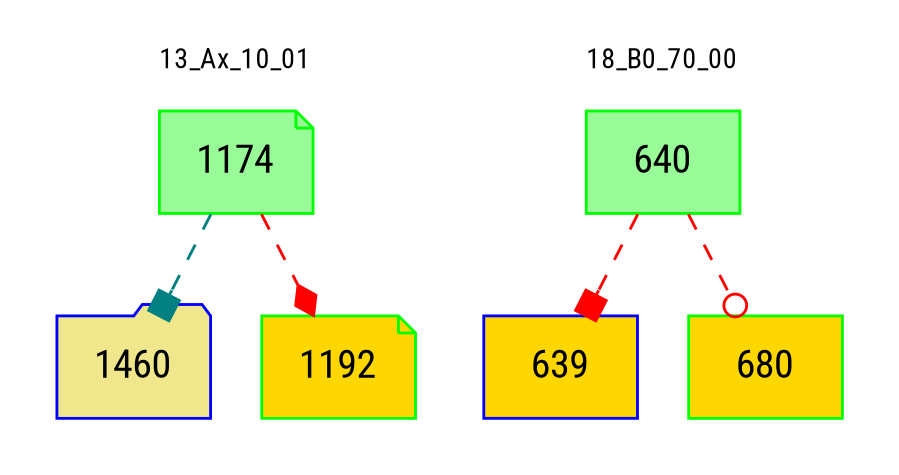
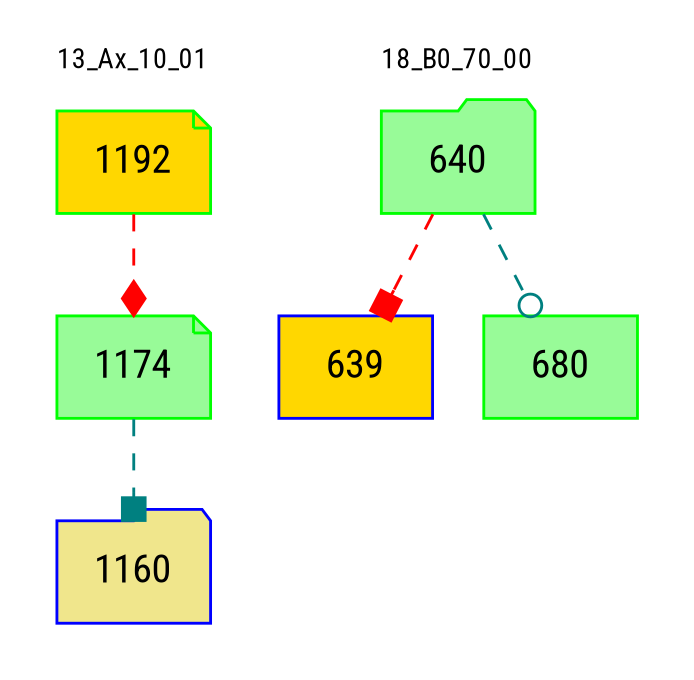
  digraph {
    fontname="Roboto Condensed"
    node [color=green fillcolor=gold fontname="Roboto Condensed" shape=note style=filled]
    edge [arrowhead=box color=teal fontname="Roboto Condensed" style=dashed]
    n1 [fillcolor=palegreen label=1174]
-   n2 [color=blue fillcolor=khaki label=1460 shape=folder]
+   n2 [color=blue fillcolor=khaki label=1160 shape=folder]
    n3 [label=1192]
-   n4 [fillcolor=palegreen label=640 shape=box]
+   n4 [fillcolor=palegreen label=640 shape=folder]
    n5 [color=blue label=639 shape=box]
-   n6 [label=680 shape=box]
+   n6 [fillcolor=palegreen label=680 shape=box]
    subgraph cluster_1 {
      color=white
      fontsize=10
      label="13_Ax_10_01"
      n1
      n2
      n3
    }
    subgraph cluster_2 {
      color=white
      fontsize=10
      label="18_B0_70_00"
      n4
      n5
      n6
    }
    n1 -> n2
-   n1 -> n3 [arrowhead=diamond color=red]
+   n3 -> n1 [arrowhead=diamond color=red]
    n4 -> n5 [color=red]
-   n4 -> n6 [arrowhead=odot color=red]
+   n4 -> n6 [arrowhead=odot]
  }
